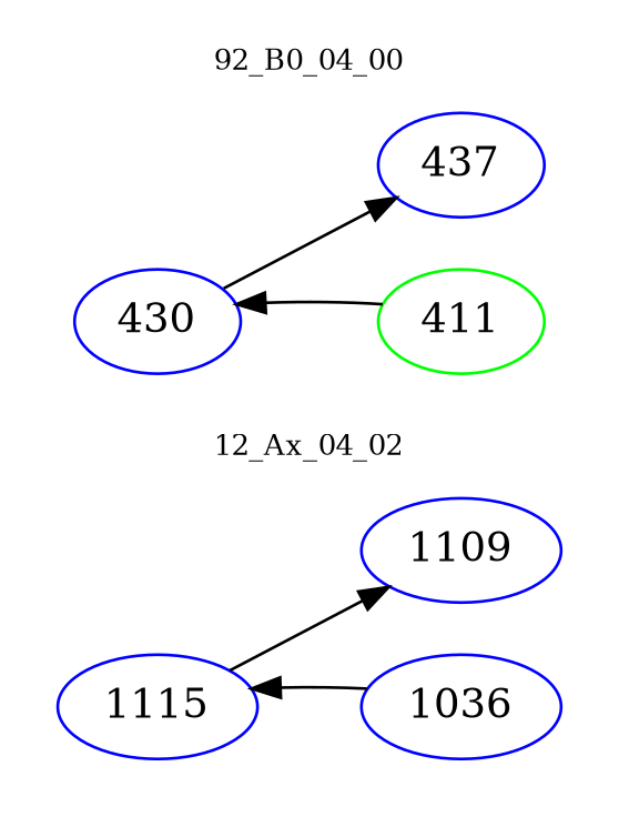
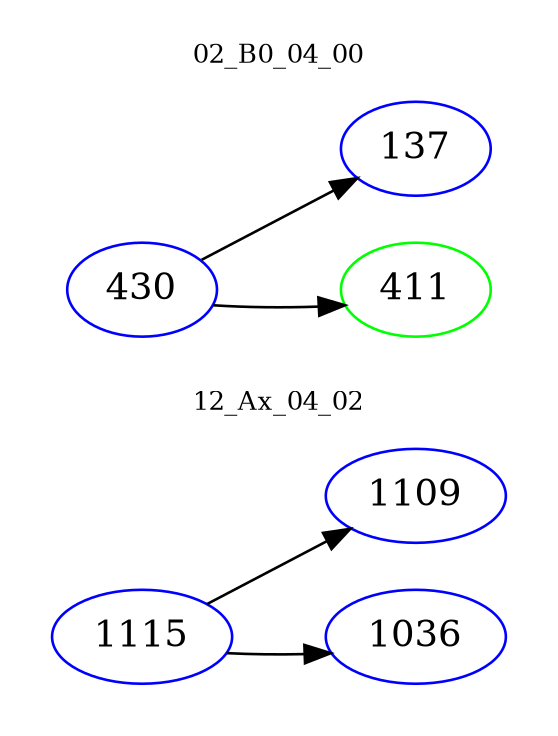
  digraph {
    rankdir=LR
    node [color=blue]
    edge [color=black]
    n1 [label=1115]
    n2 [label=1036]
    n3 [label=1109]
    n4 [label=430]
    n5 [color=green label=411]
-   n6 [label=437]
+   n6 [label=137]
    subgraph cluster_1 {
      color=white
      fontsize=10
      label="12_Ax_04_02"
      n1
      n2
      n3
    }
    subgraph cluster_2 {
      color=white
      fontsize=10
-     label="92_B0_04_00"
+     label="02_B0_04_00"
      n4
      n5
      n6
    }
-   n2 -> n1
+   n1 -> n2
    n1 -> n3
-   n5 -> n4
+   n4 -> n5
    n4 -> n6
  }
